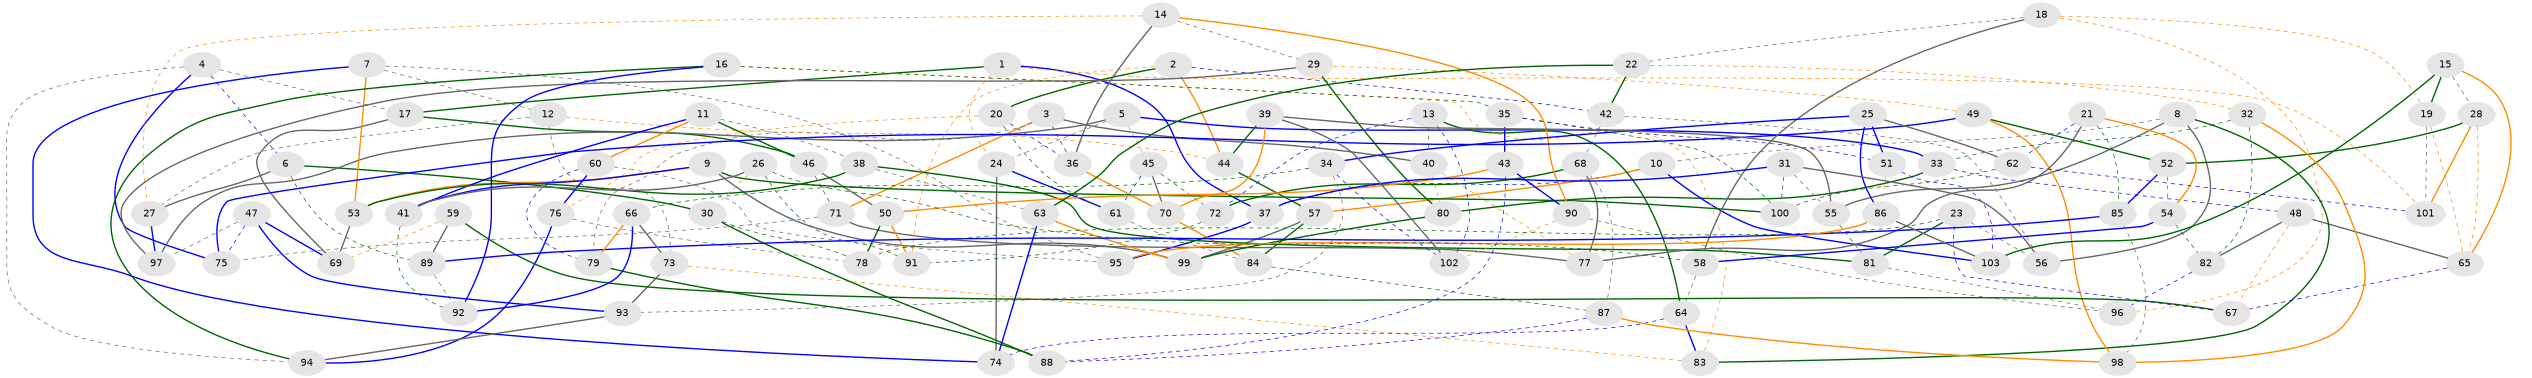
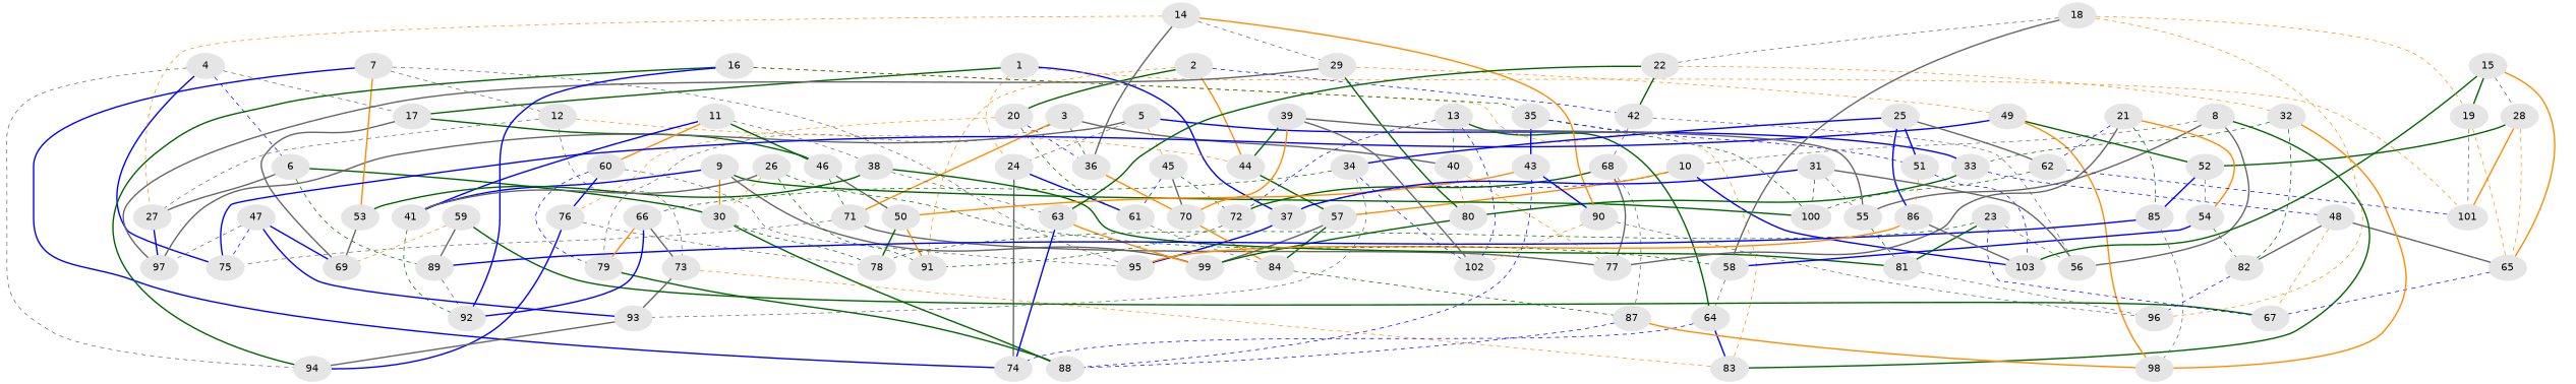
  graph {
    fontname="DejaVu Sans"
    node [color=gray90 fontname="DejaVu Sans" style=filled]
    edge [color=gray40 fontname="DejaVu Sans" style=bold]
    1
    17
    24
    37
    101
    46
    69
    74
    61
    95
    2
    20
    42
    44
    91
    36
    76
    56
    68
    57
    3
    40
    71
    79
    70
    77
    80
    75
    88
    4
    6
    94
    27
    30
    89
    5
    33
    45
    97
    48
    72
    78
    92
    7
    12
    53
    73
    8
    10
    55
    83
    103
    81
    9
    41
    99
    100
    84
    11
    38
    60
    63
    50
    93
    13
    64
    102
    14
    29
    90
    49
    96
    15
    19
    28
    65
    52
    59
    67
    16
    35
    51
    43
    18
    22
    58
    32
    21
    54
    62
    85
    82
    98
    23
    25
    34
    86
    66
    26
    31
    39
    87
    47
    1 -- 17 [color=darkgreen]
    1 -- 24 [color=darkorange style=dashed]
    1 -- 37 [color=blue]
    1 -- 101 [color=darkorange style=dashed]
    17 -- 46 [color=darkgreen]
    17 -- 69
    24 -- 74
    24 -- 61 [color=blue]
    37 -- 95 [color=blue]
    46 -- 71 [color=darkgreen style=dashed]
    46 -- 50
    61 -- 84 [style=dashed]
    2 -- 20 [color=darkgreen]
    2 -- 42 [color=blue style=dashed]
    2 -- 44 [color=darkorange]
    2 -- 91 [color=darkorange style=dashed]
    20 -- 61 [color=darkgreen style=dashed]
    20 -- 36 [color=blue style=dashed]
    20 -- 76 [color=darkorange style=dashed]
    42 -- 56 [style=dashed]
    42 -- 68 [style=dashed]
    44 -- 57 [color=darkgreen]
    36 -- 70 [color=darkorange]
    76 -- 94 [color=blue]
    76 -- 78 [style=dashed]
    68 -- 77
    68 -- 72 [color=darkgreen]
    68 -- 87 [style=dashed]
    57 -- 99
    57 -- 84 [color=darkgreen]
    3 -- 36 [color=darkgreen style=dashed]
    3 -- 40
    3 -- 71 [color=darkorange]
    3 -- 79 [style=dashed]
    40 -- 77 [color=darkorange style=dashed]
    40 -- 80 [color=darkorange style=dashed]
    71 -- 77
    71 -- 75 [style=dashed]
    79 -- 88 [color=darkgreen]
    70 -- 84 [color=darkorange]
    80 -- 99 [color=darkgreen]
    4 -- 17 [style=dashed]
    4 -- 75 [color=blue]
    4 -- 6 [color=blue style=dashed]
    4 -- 94 [style=dashed]
    6 -- 27
    6 -- 30 [color=darkgreen]
    6 -- 89 [color=darkgreen style=dashed]
    27 -- 97 [color=blue]
    30 -- 88 [color=darkgreen]
    30 -- 78 [color=darkgreen style=dashed]
    89 -- 92 [style=dashed]
    5 -- 24 [style=dashed]
    5 -- 33 [color=blue]
    5 -- 45 [color=darkorange style=dashed]
    5 -- 97
    33 -- 80 [color=darkgreen]
    33 -- 48 [color=blue style=dashed]
    45 -- 61 [color=blue style=dashed]
    45 -- 70
    45 -- 72 [color=darkgreen style=dashed]
    48 -- 65
    48 -- 67 [color=darkorange style=dashed]
    48 -- 82
    72 -- 91 [color=darkgreen style=dashed]
    7 -- 74 [color=blue]
    7 -- 95 [style=dashed]
    7 -- 12 [style=dashed]
    7 -- 53 [color=darkorange]
    12 -- 44 [color=darkorange style=dashed]
    12 -- 27 [style=dashed]
    12 -- 73 [style=dashed]
    53 -- 69
    73 -- 83 [color=darkorange style=dashed]
    73 -- 93
    8 -- 56
    8 -- 10 [style=dashed]
    8 -- 55
    8 -- 83 [color=darkgreen]
    10 -- 37 [color=blue style=dashed]
    10 -- 57 [color=darkorange]
    10 -- 103 [color=blue]
    55 -- 81 [color=darkgreen style=dashed]
    81 -- 96 [style=dashed]
-   9 -- 53 [color=darkorange]
+   9 -- 30 [color=darkorange]
    9 -- 41 [color=blue]
    9 -- 99
    9 -- 100 [color=darkgreen]
    41 -- 92 [color=darkgreen style=dashed]
    84 -- 87 [color=darkgreen style=dashed]
    11 -- 46 [color=darkgreen]
    11 -- 41 [color=blue]
    11 -- 38 [style=dashed]
    11 -- 60 [color=darkorange]
    38 -- 53 [color=darkgreen]
    38 -- 81 [color=darkgreen]
    38 -- 63 [style=dashed]
    60 -- 95 [style=dashed]
    60 -- 76 [color=blue]
    60 -- 79 [color=blue style=dashed]
    63 -- 74 [color=blue]
    63 -- 99 [color=darkorange]
    50 -- 91 [color=darkorange]
    50 -- 78 [color=darkgreen]
    93 -- 94
    13 -- 40 [color=darkgreen style=dashed]
    13 -- 72 [color=blue style=dashed]
    13 -- 64 [color=darkgreen]
    13 -- 102 [color=blue style=dashed]
    64 -- 74 [color=blue style=dashed]
    64 -- 83 [color=blue]
    14 -- 36
    14 -- 27 [color=darkorange style=dashed]
    14 -- 29 [style=dashed]
    14 -- 90 [color=darkorange]
    29 -- 80 [color=darkgreen]
    29 -- 97
    29 -- 49 [color=darkorange style=dashed]
    90 -- 102 [color=darkorange style=dashed]
    90 -- 96 [style=dashed]
    49 -- 75 [color=blue]
    49 -- 52 [color=darkgreen]
    49 -- 98 [color=darkorange]
    15 -- 103 [color=darkgreen]
    15 -- 19 [color=darkgreen]
    15 -- 28 [style=dashed]
    15 -- 65 [color=darkorange]
    19 -- 101 [style=dashed]
    19 -- 65 [color=darkorange style=dashed]
    28 -- 101 [color=darkorange]
    28 -- 65 [color=darkorange style=dashed]
    28 -- 52 [color=darkgreen]
    65 -- 67 [color=blue style=dashed]
    52 -- 54 [style=dashed]
    52 -- 85 [color=blue]
    59 -- 69 [color=darkorange style=dashed]
    59 -- 89
    59 -- 67 [color=darkgreen]
    16 -- 94 [color=darkgreen]
    16 -- 92 [color=blue]
    16 -- 83 [color=darkorange style=dashed]
    16 -- 35 [color=darkgreen style=dashed]
    35 -- 100 [color=darkgreen style=dashed]
    35 -- 51 [color=blue style=dashed]
    35 -- 43 [color=blue]
    51 -- 103 [color=blue style=dashed]
    51 -- 86 [color=darkorange style=dashed]
    43 -- 88 [color=blue style=dashed]
    43 -- 50 [color=darkorange]
    43 -- 90 [color=blue]
    18 -- 96 [color=darkorange style=dashed]
    18 -- 19 [color=darkorange style=dashed]
    18 -- 22 [style=dashed]
    18 -- 58
    22 -- 42 [color=darkgreen]
    22 -- 63 [color=darkgreen]
    22 -- 32 [color=darkorange style=dashed]
    58 -- 64 [style=dashed]
    32 -- 33 [color=darkgreen style=dashed]
    32 -- 82 [color=darkgreen style=dashed]
    32 -- 98 [color=darkorange]
    21 -- 77
    21 -- 54 [color=darkorange]
    21 -- 62 [color=blue style=dashed]
    21 -- 85 [color=darkgreen style=dashed]
    54 -- 58 [color=blue]
    54 -- 82 [color=darkgreen style=dashed]
    62 -- 101 [color=blue style=dashed]
    62 -- 100 [color=darkgreen style=dashed]
    85 -- 89 [color=blue]
    85 -- 98 [style=dashed]
    82 -- 96 [color=blue style=dashed]
    23 -- 56 [style=dashed]
    23 -- 78 [color=darkgreen style=dashed]
    23 -- 81 [color=darkgreen]
    23 -- 67 [color=blue style=dashed]
    25 -- 51 [color=blue]
    25 -- 62
    25 -- 34 [color=blue]
    25 -- 86 [color=blue]
    34 -- 93 [style=dashed]
    34 -- 102 [color=blue style=dashed]
    34 -- 66 [color=darkgreen style=dashed]
    86 -- 95 [color=darkorange]
    86 -- 103
    66 -- 79 [color=darkorange]
    66 -- 92 [color=blue]
    66 -- 73
    26 -- 91 [color=darkgreen style=dashed]
    26 -- 30 [color=darkorange style=dashed]
    26 -- 41
    26 -- 58 [color=darkgreen style=dashed]
    31 -- 37 [color=blue]
    31 -- 56
    31 -- 55 [style=dashed]
    31 -- 100 [color=darkgreen style=dashed]
    39 -- 44 [color=darkgreen]
    39 -- 70 [color=darkorange]
    39 -- 55
    39 -- 102
    87 -- 88 [color=blue style=dashed]
    87 -- 98 [color=darkorange]
    47 -- 69 [color=blue]
    47 -- 75 [color=blue style=dashed]
    47 -- 97 [style=dashed]
    47 -- 93 [color=blue]
  }
